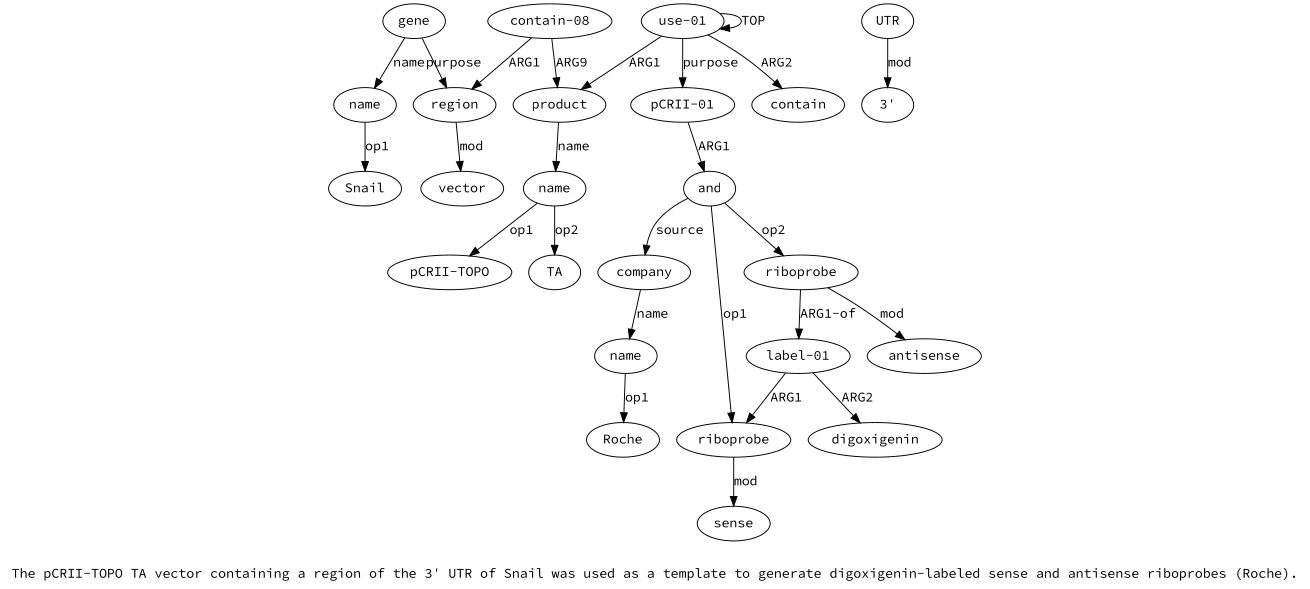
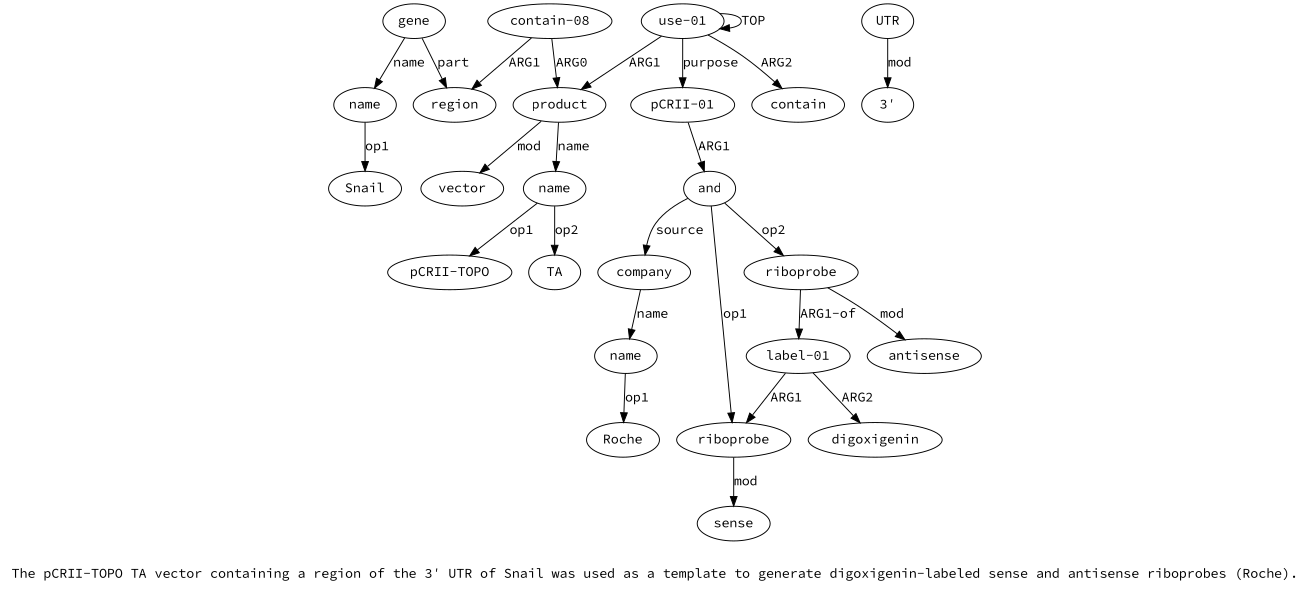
  digraph {
    fontname="Source Code Pro"
    label="The pCRII-TOPO TA vector containing a region of the 3′ UTR of Snail was used as a template to generate digoxigenin-labeled sense and antisense riboprobes (Roche)."
    node [color=black fontname="Source Code Pro" gold_ind=-1 gold_label=name test_ind=-1 test_label=name]
    edge [color=black fontname="Source Code Pro" gold_label=ARG1 test_label=ARG1]
    n1 [gold_label=TA label=TA test_label=TA]
    n2 [gold_label="3′" label="3′" test_label="3′"]
    n3 [gold_ind=15 gold_label=digoxigenin label=digoxigenin test_ind=15 test_label=digoxigenin]
    n4 [gold_ind=14 gold_label="label-01" label="label-01" test_ind=14 test_label="label-01"]
    n5 [gold_ind=12 gold_label=riboprobe label=riboprobe test_ind=12 test_label=riboprobe]
    n6 [gold_ind=13 gold_label=sense label=sense test_ind=13 test_label=sense]
    n7 [gold_ind=17 gold_label=antisense label=antisense test_ind=17 test_label=antisense]
    n8 [gold_ind=16 gold_label=riboprobe label=riboprobe test_ind=16 test_label=riboprobe]
    n9 [gold_ind=11 gold_label=and label=and test_ind=11 test_label=and]
    n10 [gold_ind=18 gold_label=company label=company test_ind=18 test_label=company]
    n11 [gold_ind=19 label=name test_ind=19]
    n12 [gold_label=Roche label=Roche test_label=Roche]
    n13 [gold_ind=10 gold_label="generate-01" label="pCRII-01" test_ind=10 test_label="generate-01"]
    n14 [gold_label="pCRII-TOPO" label="pCRII-TOPO" test_label="pCRII-TOPO"]
    n15 [gold_ind=0 gold_label="use-01" label="use-01" test_ind=0 test_label="use-01"]
    n16 [gold_ind=9 gold_label=template label=contain test_ind=9 test_label=template]
    n17 [gold_ind=1 gold_label=product label=product test_ind=1 test_label=product]
    n18 [gold_ind=3 gold_label=vector label=vector test_ind=3 test_label=vector]
    n19 [gold_ind=2 label=name test_ind=2]
    n20 [gold_ind=5 gold_label=region label=region test_ind=5 test_label=region]
    n21 [gold_ind=4 gold_label="contain-01" label="contain-08" test_ind=4 test_label="contain-01"]
    n22 [gold_ind=7 label=name test_ind=7]
    n23 [gold_label=Snail label=Snail test_label=Snail]
    n24 [gold_ind=6 gold_label=gene label=gene test_ind=6 test_label=gene]
    n25 [gold_ind=8 gold_label=UTR label=UTR test_ind=8 test_label=UTR]
    n4 -> n3 [gold_label=ARG2 label=ARG2 test_label=ARG2]
    n4 -> n5 [label=ARG1]
    n5 -> n6 [gold_label=mod label=mod test_label=mod]
    n8 -> n4 [gold_label="ARG1-of" label="ARG1-of" test_label="ARG1-of"]
    n8 -> n7 [gold_label=mod label=mod test_label=mod]
    n9 -> n5 [gold_label=op1 label=op1 test_label=op1]
    n9 -> n8 [gold_label=op2 label=op2 test_label=op2]
    n9 -> n10 [gold_label=source label=source test_label=source]
    n10 -> n11 [gold_label=name label=name test_label=name]
    n11 -> n12 [gold_label=op1 label=op1 test_label=op1]
    n13 -> n9 [label=ARG1]
    n15 -> n13 [gold_label=purpose label=purpose test_label=purpose]
    n15 -> n15 [gold_label=TOP label=TOP test_label=TOP]
    n15 -> n16 [gold_label=ARG2 label=ARG2 test_label=ARG2]
    n15 -> n17 [label=ARG1]
-   n20 -> n18 [gold_label=mod label=mod test_label=mod]
+   n17 -> n18 [gold_label=mod label=mod test_label=mod]
    n17 -> n19 [gold_label=name label=name test_label=name]
    n19 -> n1 [gold_label=op2 label=op2 test_label=op2]
    n19 -> n14 [gold_label=op1 label=op1 test_label=op1]
-   n21 -> n17 [gold_label=ARG0 label=ARG9 test_label=ARG0]
+   n21 -> n17 [gold_label=ARG0 label=ARG0 test_label=ARG0]
    n21 -> n20 [label=ARG1]
    n22 -> n23 [gold_label=op1 label=op1 test_label=op1]
-   n24 -> n20 [gold_label=part label=purpose test_label=part]
+   n24 -> n20 [gold_label=part label=part test_label=part]
    n24 -> n22 [gold_label=name label=name test_label=name]
    n25 -> n2 [gold_label=mod label=mod test_label=mod]
  }
